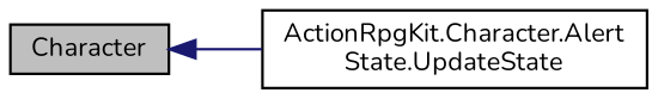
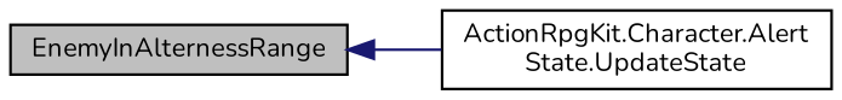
  digraph {
    rankdir=LR
    fontname=Nunito
    node [color=black fontname=Nunito fontsize=10 shape=box style=filled]
-   n1 [fillcolor=grey75 fontcolor=black height=0.2 label=Character width=0.4]
+   n1 [fillcolor=grey75 fontcolor=black height=0.2 label=EnemyInAlternessRange width=0.4]
    n2 [fillcolor=white height=0.2 label="ActionRpgKit.Character.Alert\lState.UpdateState" width=0.4]
    n1 -> n2 [color=midnightblue dir=back fontname=Nunito fontsize=10 labelfontname=Helvetica labelfontsize=10 style=solid]
  }
